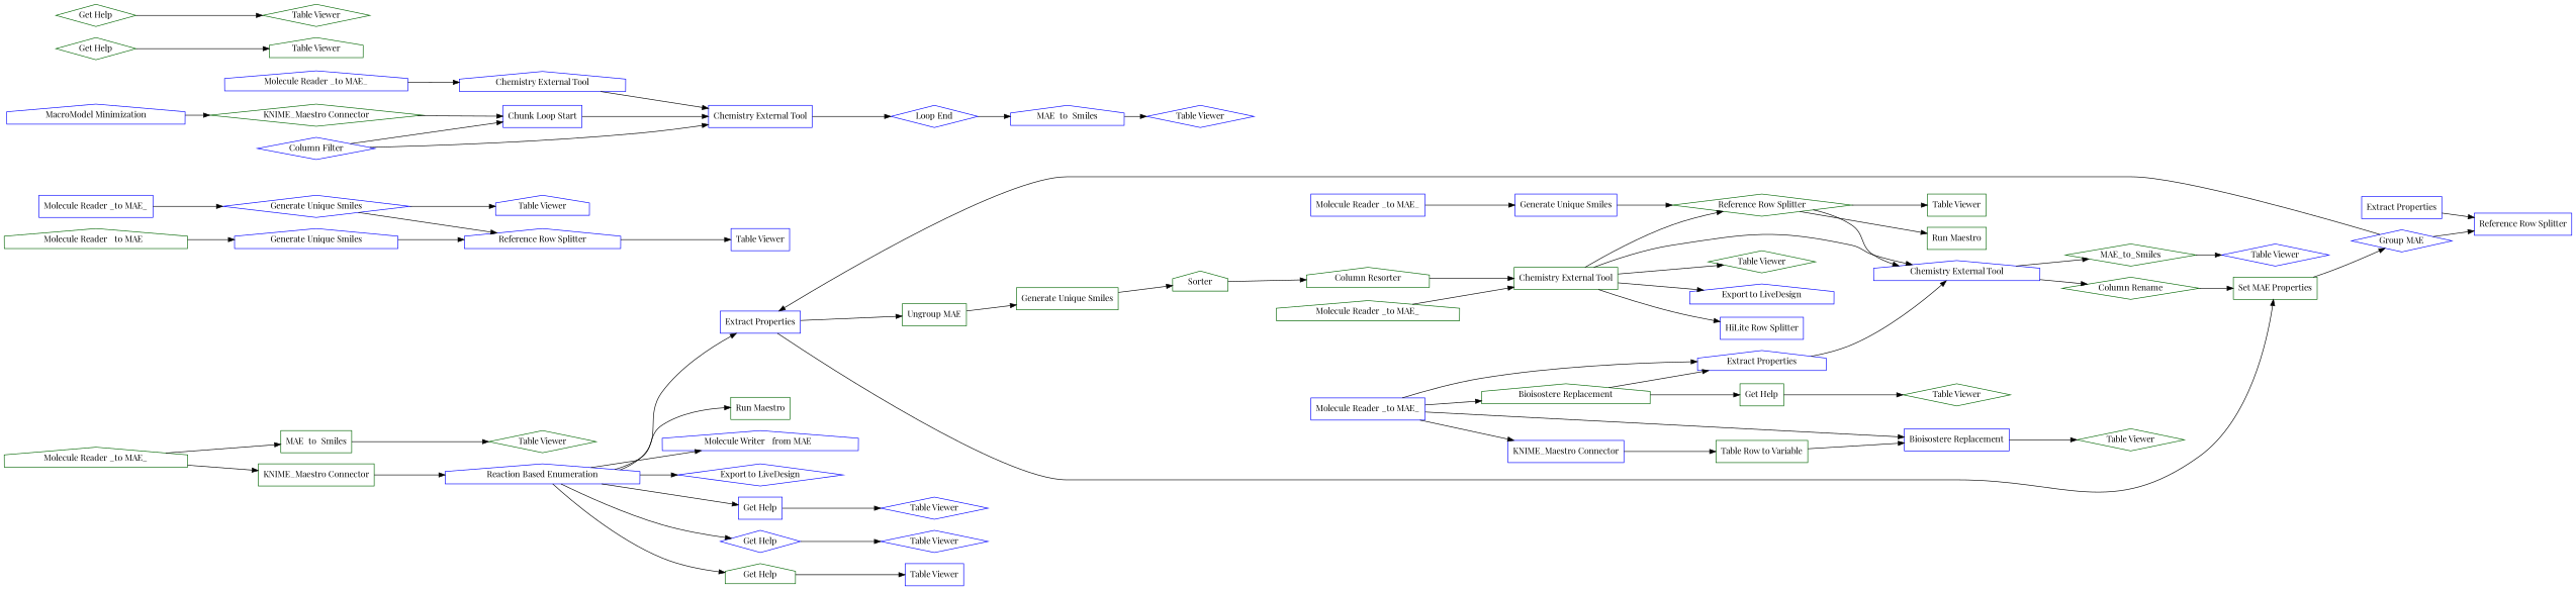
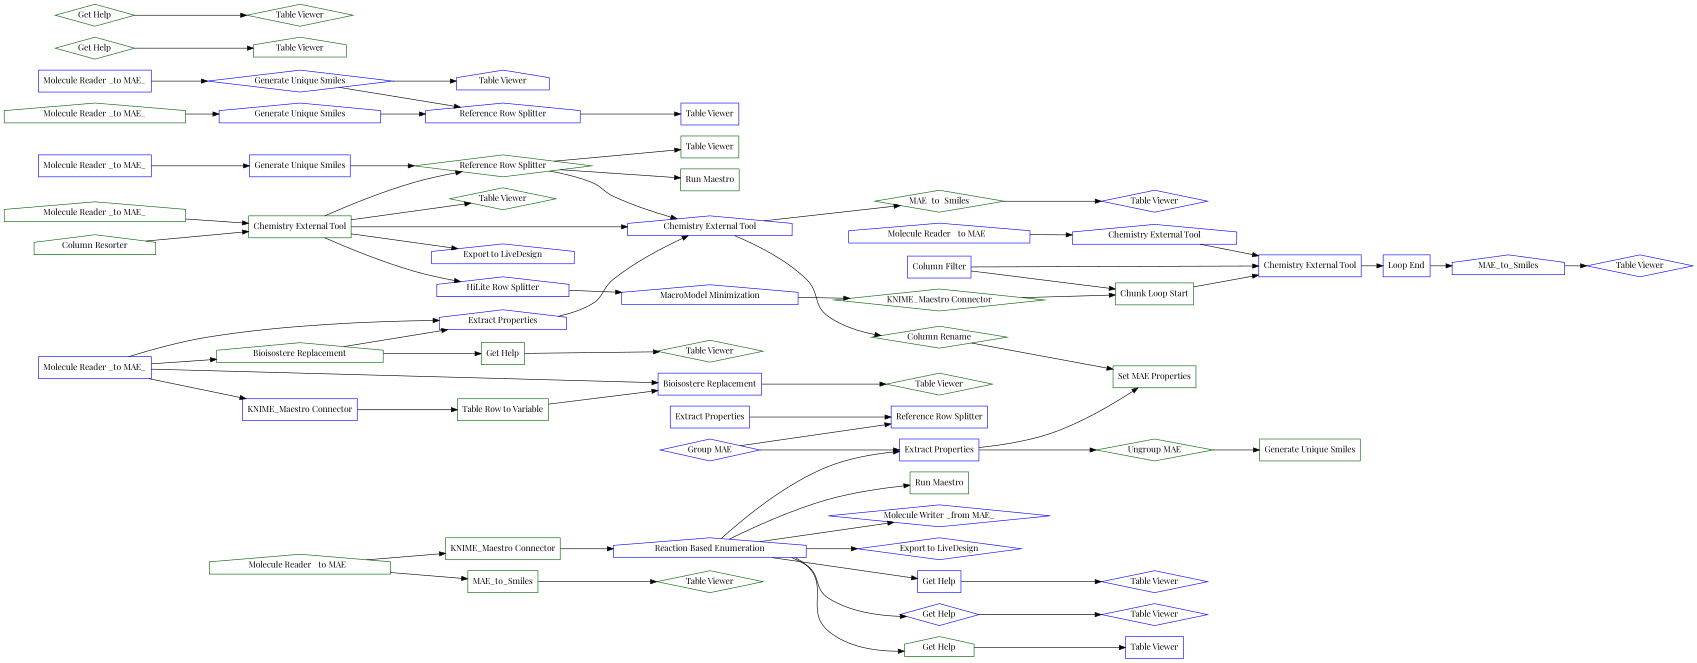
  digraph {
    fontname="Playfair Display"
    rankdir=LR
    node [color=blue fontname="Playfair Display" shape=box]
    edge [fontname="Playfair Display"]
    n1 [label="Extract Properties"]
    n2 [color=darkgreen label="Set MAE Properties"]
-   n3 [color=darkgreen label="Ungroup MAE"]
+   n3 [color=darkgreen label="Ungroup MAE" shape=diamond]
    n4 [label="Group MAE" shape=diamond]
    n5 [color=darkgreen label="Generate Unique Smiles"]
    n6 [label="Reference Row Splitter"]
    n7 [color=darkgreen label="Molecule Reader _to MAE_" shape=house]
    n8 [color=darkgreen label=MAE_to_Smiles]
    n9 [color=darkgreen label="KNIME_Maestro Connector"]
    n10 [color=darkgreen label="Table Viewer" shape=diamond]
    n11 [label="Reaction Based Enumeration" shape=house]
    n12 [label="Molecule Reader _to MAE_"]
    n13 [label="Generate Unique Smiles" shape=diamond]
    n14 [label="Table Viewer" shape=house]
    n15 [label="Reference Row Splitter" shape=house]
    n16 [color=darkgreen label="Run Maestro"]
-   n17 [label="Molecule Writer _from MAE_" shape=house]
+   n17 [label="Molecule Writer _from MAE_" shape=diamond]
    n18 [label="Export to LiveDesign" shape=diamond]
    n19 [label="Get Help"]
    n20 [label="Get Help" shape=diamond]
    n21 [color=darkgreen label="Get Help" shape=house]
    n22 [label="Table Viewer" shape=diamond]
    n23 [label="Table Viewer" shape=diamond]
    n24 [label="Table Viewer"]
    n25 [label="Table Viewer"]
    n26 [label="Generate Unique Smiles" shape=house]
    n27 [color=darkgreen label="Molecule Reader _to MAE_" shape=house]
    n28 [label="Molecule Reader _to MAE_"]
    n29 [label="Generate Unique Smiles"]
    n30 [color=darkgreen label="Reference Row Splitter" shape=diamond]
    n31 [label="Molecule Reader _to MAE_"]
    n32 [color=darkgreen label="Bioisostere Replacement" shape=house]
    n33 [label="Extract Properties" shape=house]
    n34 [label="KNIME_Maestro Connector"]
    n35 [label="Bioisostere Replacement"]
    n36 [color=darkgreen label="Get Help"]
    n37 [label="Chemistry External Tool" shape=house]
    n38 [color=darkgreen label="Table Row to Variable"]
    n39 [color=darkgreen label="Table Viewer" shape=diamond]
    n40 [color=darkgreen label="Molecule Reader _to MAE_" shape=house]
    n41 [color=darkgreen label="Chemistry External Tool"]
    n42 [color=darkgreen label="Table Viewer" shape=diamond]
    n43 [label="Export to LiveDesign" shape=house]
-   n44 [label="HiLite Row Splitter"]
+   n44 [label="HiLite Row Splitter" shape=house]
    n45 [color=darkgreen label="Table Viewer" shape=diamond]
    n46 [color=darkgreen label="Column Rename" shape=diamond]
    n47 [color=darkgreen label=MAE_to_Smiles shape=diamond]
    n48 [label="Extract Properties"]
-   n49 [color=darkgreen label=Sorter shape=house]
    n50 [color=darkgreen label="Column Resorter" shape=house]
    n51 [color=darkgreen label="Table Viewer"]
    n52 [color=darkgreen label="Run Maestro"]
    n53 [label="MacroModel Minimization" shape=house]
    n54 [label="Table Viewer" shape=diamond]
    n55 [color=darkgreen label="KNIME_Maestro Connector" shape=diamond]
-   n56 [label="Chunk Loop Start"]
+   n56 [color=darkgreen label="Chunk Loop Start"]
    n57 [color=darkgreen label="Get Help" shape=diamond]
    n58 [color=darkgreen label="Table Viewer" shape=house]
    n59 [color=darkgreen label="Get Help" shape=diamond]
    n60 [color=darkgreen label="Table Viewer" shape=diamond]
    n61 [label="Chemistry External Tool" shape=house]
    n62 [label="Chemistry External Tool"]
-   n63 [label="Loop End" shape=diamond]
+   n63 [label="Loop End"]
    n64 [label="Molecule Reader _to MAE_" shape=house]
    n65 [label=MAE_to_Smiles shape=house]
    n66 [label="Table Viewer" shape=diamond]
-   n67 [label="Column Filter" shape=diamond]
+   n67 [label="Column Filter"]
    n1 -> n2
    n1 -> n3
-   n2 -> n4
    n3 -> n5
    n4 -> n1
    n4 -> n6
-   n5 -> n49
    n7 -> n8
    n7 -> n9
    n8 -> n10
    n9 -> n11
    n11 -> n1
    n11 -> n16
    n11 -> n17
    n11 -> n18
    n11 -> n19
    n11 -> n20
    n11 -> n21
    n12 -> n13
    n13 -> n14
    n13 -> n15
    n15 -> n25
    n19 -> n22
    n20 -> n23
    n21 -> n24
    n26 -> n15
    n27 -> n26
    n28 -> n29
    n29 -> n30
    n30 -> n37
    n30 -> n51
    n30 -> n52
    n31 -> n32
    n31 -> n33
    n31 -> n34
    n31 -> n35
    n32 -> n33
    n32 -> n36
    n33 -> n37
    n34 -> n38
    n35 -> n39
    n36 -> n45
    n37 -> n46
    n37 -> n47
    n38 -> n35
    n40 -> n41
    n41 -> n30
    n41 -> n37
    n41 -> n42
    n41 -> n43
    n41 -> n44
+   n44 -> n53
    n46 -> n2
    n47 -> n54
    n48 -> n6
-   n49 -> n50
    n50 -> n41
    n53 -> n55
    n55 -> n56
    n56 -> n62
    n57 -> n58
    n59 -> n60
    n61 -> n62
    n62 -> n63
    n63 -> n65
    n64 -> n61
    n65 -> n66
    n67 -> n56
    n67 -> n62
  }
